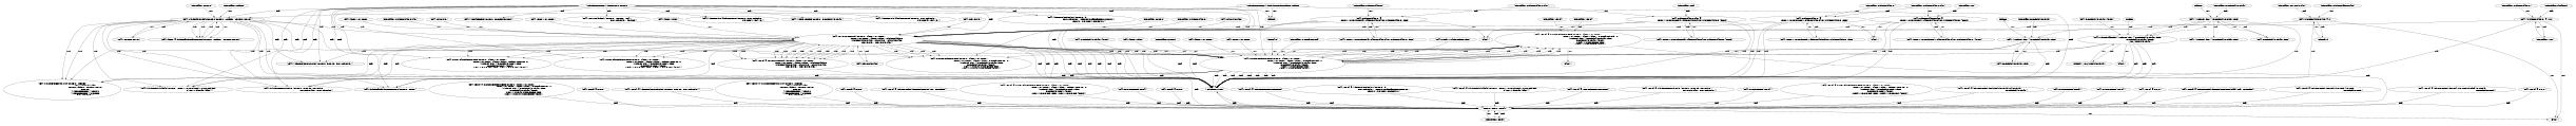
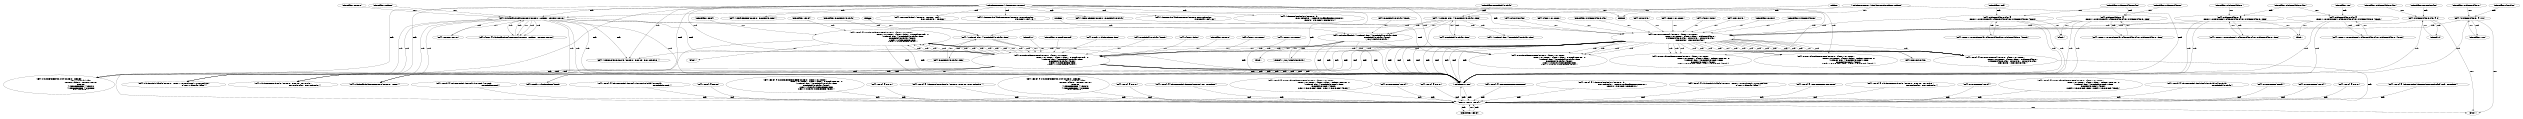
  digraph {
    fontname="DejaVu Sans Mono"
    node [fontname="DejaVu Sans Mono"]
    edge [fontname="DejaVu Sans Mono"]
    n1 [label="(Call,retval = cms_signeddata_create(context, plgctx->cryptoctx,\n                                           reqctx->cryptoctx, plgctx->idctx, CMS_SIGN_DRAFT9, 1,\n                                           (unsigned char *)encoded_dhkey_info->data,\n                                           encoded_dhkey_info->length,\n                                           &rep9->u.dhSignedData.data,\n                                           &rep9->u.dhSignedData.length))"]
    n2 [label="(Call,cms_signeddata_create(context, plgctx->cryptoctx,\n                                           reqctx->cryptoctx, plgctx->idctx, CMS_SIGN_DRAFT9, 1,\n                                           (unsigned char *)encoded_dhkey_info->data,\n                                           encoded_dhkey_info->length,\n                                           &rep9->u.dhSignedData.data,\n                                           &rep9->u.dhSignedData.length))"]
    n3 [label="(Return,return retval;)"]
    n4 [label="(Block,)"]
    n5 [label="(MethodReturn,RET)"]
+   n6 [label="(Call,&rep9->u.dhSignedData.length)"]
    n7 [label="(Call,pkinit_octetstring2key(context, enctype, server_key,\n                                            server_key_len, encrypting_key))"]
    n8 [label="(Call,pkinit_fini_kdc_req_context(context, reqctx))"]
    n9 [label="(Call,pkinit_alg_agility_kdf(context, &secret,\n                                            rep->u.dh_Info.kdfID,\n                                            request->client, request->server,\n                                            enctype,\n                                            (krb5_octet_data *)req_pkt,\n                                            (krb5_octet_data *)out_data,\n                                            encrypting_key))"]
    n10 [label="(Call,pkinit_pick_kdf_alg(context, reqctx->rcv_auth_pack->supportedKDFs,\n                                         &(rep->u.dh_Info.kdfID)))"]
    n11 [label="(Block,)"]
    n12 [label="(Identifier,retval)"]
    n13 [label="(Call,pkinit_find_realm_context(context, moddata, request->server))"]
    n14 [label="(Call,server_process_dh(context, plgctx->cryptoctx,\n                                   reqctx->cryptoctx, plgctx->idctx, subjectPublicKey,\n                                   subjectPublicKey_len, &dh_pubkey, &dh_pubkey_len,\n                                   &server_key, &server_key_len))"]
    n15 [label="(Call,krb5_c_make_random_key(context, enctype, encrypting_key))"]
    n16 [label="(Call,request->server)"]
    n17 [label="(Call,cms_signeddata_create(context, plgctx->cryptoctx,\n                                           reqctx->cryptoctx, plgctx->idctx, CMS_SIGN_SERVER, 1,\n                                           (unsigned char *)encoded_dhkey_info->data,\n                                           encoded_dhkey_info->length,\n                                           &rep->u.dh_Info.dhSignedData.data,\n                                           &rep->u.dh_Info.dhSignedData.length))"]
    n18 [label="(Call,plgctx = pkinit_find_realm_context(context, moddata, request->server))"]
    n19 [label="(Call,cms_envelopeddata_create(context, plgctx->cryptoctx,\n                                              reqctx->cryptoctx, plgctx->idctx, padata->pa_type, 1,\n                                              (unsigned char *)encoded_key_pack->data,\n                                              encoded_key_pack->length,\n                                              &rep->u.encKeyPack.data, &rep->u.encKeyPack.length))"]
    n20 [label="(Call,cms_envelopeddata_create(context, plgctx->cryptoctx,\n                                              reqctx->cryptoctx, plgctx->idctx, padata->pa_type, 1,\n                                              (unsigned char *)encoded_key_pack->data,\n                                              encoded_key_pack->length,\n                                              &rep9->u.encKeyPack.data, &rep9->u.encKeyPack.length))"]
    n21 [label="(Call,&server_key_len)"]
    n22 [label="(Call,retval = server_process_dh(context, plgctx->cryptoctx,\n                                   reqctx->cryptoctx, plgctx->idctx, subjectPublicKey,\n                                   subjectPublicKey_len, &dh_pubkey, &dh_pubkey_len,\n                                   &server_key, &server_key_len))"]
    n23 [label="(MethodParameterIn,krb5_context context)"]
    n24 [label="(Call,krb5_free_data(context, encoded_key_pack))"]
    n25 [label="(Call,return_pkinit_kx(context, request, reply,\n                                encrypting_key, send_pa))"]
    n26 [label="(Call,krb5_copy_keyblock_contents(context, encrypting_key,\n                                        &key_pack->replyKey))"]
    n27 [label="(Call,krb5_type_data(context, encoded_dhkey_info))"]
    n28 [label="(Call,krb5_copy_keyblock_contents(context, encrypting_key,\n                                            &key_pack9->replyKey))"]
    n29 [label="(Call,krb5_c_make_checksum(context, 0,\n                                          encrypting_key, KRB5_KEYUSAGE_TGS_REQ_AUTH_CKSUM,\n                                          req_pkt, &key_pack->asChecksum))"]
    1000110
    n31 [label="(MethodParameterIn,krb5_kdcpreauth_moddata moddata)"]
    n32 [label="(Call,subjectPublicKey =\n            reqctx->rcv_auth_pack9->clientPublicValue->subjectPublicKey.data)"]
    n33 [label="(Call,reqctx->rcv_auth_pack9->clientPublicValue->subjectPublicKey.data)"]
    n34 [label="(Block,)"]
    n35 [label="(Call,*subjectPublicKey = NULL)"]
    n36 [label="(Identifier,NULL)"]
    n37 [label="(Call,subjectPublicKey =\n            reqctx->rcv_auth_pack->clientPublicValue->subjectPublicKey.data)"]
    n38 [label="(Block,)"]
    n39 [label="(Call,reqctx->rcv_auth_pack->clientPublicValue->subjectPublicKey.data)"]
    n40 [label="(Call,subjectPublicKey_len = 0)"]
    n41 [label="(Literal,0)"]
    n42 [label="(Call,subjectPublicKey_len =\n            reqctx->rcv_auth_pack->clientPublicValue->subjectPublicKey.length)"]
    n43 [label="(Call,reqctx->rcv_auth_pack->clientPublicValue->subjectPublicKey.length)"]
    n44 [label="(Call,subjectPublicKey_len =\n            reqctx->rcv_auth_pack9->clientPublicValue->subjectPublicKey.length)"]
    n45 [label="(Call,reqctx->rcv_auth_pack9->clientPublicValue->subjectPublicKey.length)"]
    n46 [label="(Call,(unsigned char *)encoded_dhkey_info->data)"]
    n47 [label="(Call,encoded_dhkey_info->data)"]
    n48 [label="(Call,(unsigned char *)encoded_dhkey_info->data)"]
    n49 [label="(Call,print_buffer_bin((unsigned char *)encoded_dhkey_info->data,\n                         encoded_dhkey_info->length,\n                         \"/tmp/kdc_dh_key_info\"))"]
    n50 [label="(Call,encoded_dhkey_info->data)"]
    n51 [label="(Call,(unsigned char *)encoded_dhkey_info->data)"]
    n52 [label="(Literal,\"/tmp/kdc_dh_key_info\")"]
    n53 [label="(Block,)"]
    n54 [label="(Identifier,context)"]
    n55 [label="(Call,retval = k5int_encode_krb5_pa_pk_as_rep_draft9(rep9, &out_data))"]
    n56 [label="(Call,retval = k5int_encode_krb5_reply_key_pack(key_pack,\n                                                      &encoded_key_pack))"]
    n57 [label="(Identifier,retval)"]
    n58 [label="(Call,retval = k5int_encode_krb5_reply_key_pack_draft9(key_pack9,\n                                                                 &encoded_key_pack))"]
    n59 [label="(Call,retval = ENOMEM)"]
    n60 [label="(Call,retval = cms_signeddata_create(context, plgctx->cryptoctx,\n                                           reqctx->cryptoctx, plgctx->idctx, CMS_SIGN_SERVER, 1,\n                                           (unsigned char *)encoded_dhkey_info->data,\n                                           encoded_dhkey_info->length,\n                                           &rep->u.dh_Info.dhSignedData.data,\n                                           &rep->u.dh_Info.dhSignedData.length))"]
    n61 [label="(Call,retval = ENOMEM)"]
    n62 [label="(Call,retval = krb5_c_make_random_key(context, enctype, encrypting_key))"]
    n63 [label="(Literal,1)"]
    n64 [label="(Identifier,subjectPublicKey_len)"]
    n65 [label="(Call,retval = pkinit_alg_agility_kdf(context, &secret,\n                                            rep->u.dh_Info.kdfID,\n                                            request->client, request->server,\n                                            enctype,\n                                            (krb5_octet_data *)req_pkt,\n                                            (krb5_octet_data *)out_data,\n                                            encrypting_key))"]
    n66 [label="(Identifier,moddata)"]
    n67 [label="(Call,retval = ENOMEM)"]
-   n68 [label="(Identifier,dh_client)"]
+   n68 [label="(Identifier,dh_pubkey)"]
    n69 [label="(Call,retval = k5int_encode_krb5_pa_pk_as_rep(rep, &out_data))"]
    n70 [label="(Call,retval = cms_envelopeddata_create(context, plgctx->cryptoctx,\n                                              reqctx->cryptoctx, plgctx->idctx, padata->pa_type, 1,\n                                              (unsigned char *)encoded_key_pack->data,\n                                              encoded_key_pack->length,\n                                              &rep->u.encKeyPack.data, &rep->u.encKeyPack.length))"]
    n71 [label="(Call,plgctx->cryptoctx)"]
    n72 [label="(Identifier,CMS_SIGN_DRAFT9)"]
    n73 [label="(Call,error_message(retval))"]
    n74 [label="(Call,encoded_dhkey_info->length)"]
    n75 [label="(Identifier,rep)"]
    n76 [label="(Identifier,subjectPublicKey_len)"]
    n77 [label="(Call,retval = ENOMEM)"]
    n78 [label="(Identifier,rep9)"]
    n79 [label="(Call,&rep9->u.dhSignedData.data)"]
    n80 [label="(Identifier,server_key_len)"]
    n81 [label="(Call,encoded_dhkey_info->length)"]
    n82 [label="(Call,&dh_pubkey)"]
    n83 [label="(Call,reqctx->cryptoctx)"]
    n84 [label="(Call,retval = KRB5KDC_ERR_PREAUTH_FAILED)"]
    n85 [label="(Call,plgctx->idctx)"]
    n86 [label="(Call,plgctx->idctx)"]
    n87 [label="(Call,retval = krb5_c_make_checksum(context, 0,\n                                          encrypting_key, KRB5_KEYUSAGE_TGS_REQ_AUTH_CKSUM,\n                                          req_pkt, &key_pack->asChecksum))"]
    n88 [label="(Call,retval = pkinit_pick_kdf_alg(context, reqctx->rcv_auth_pack->supportedKDFs,\n                                         &(rep->u.dh_Info.kdfID)))"]
    n89 [label="(Identifier,encoded_dhkey_info)"]
    n90 [label="(Identifier,context)"]
    n91 [label="(Identifier,subjectPublicKey)"]
    n92 [label="(Identifier,retval)"]
    n93 [label="(Call,&server_key)"]
    n94 [label="(Call,retval = KRB5KDC_ERR_ETYPE_NOSUPP)"]
    n95 [label="(Call,retval = pkinit_octetstring2key(context, enctype, server_key,\n                                            server_key_len, encrypting_key))"]
    n96 [label="(Identifier,subjectPublicKey_len)"]
    n97 [label="(Identifier,context)"]
    n98 [label="(Identifier,subjectPublicKey)"]
    n99 [label="(Call,error_message(retval))"]
    n100 [label="(Call,retval = cms_envelopeddata_create(context, plgctx->cryptoctx,\n                                              reqctx->cryptoctx, plgctx->idctx, padata->pa_type, 1,\n                                              (unsigned char *)encoded_key_pack->data,\n                                              encoded_key_pack->length,\n                                              &rep9->u.encKeyPack.data, &rep9->u.encKeyPack.length))"]
    n101 [label="(Identifier,subjectPublicKey_len)"]
    n102 [label="(Call,retval = k5int_encode_krb5_kdc_dh_key_info(&dhkey_info,\n                                                   &encoded_dhkey_info))"]
    n103 [label="(Call,error_message(retval))"]
    n104 [label="(Identifier,subjectPublicKey)"]
    n105 [label="(Call,&dh_pubkey_len)"]
    n106 [label="(Call,error_message(retval))"]
    n107 [label="(Identifier,encoded_dhkey_info)"]
    n108 [label="(Call,plgctx->cryptoctx)"]
    n109 [label="(Identifier,subjectPublicKey)"]
    n110 [label="(Call,retval = ENOMEM)"]
    n111 [label="(Call,reqctx->cryptoctx)"]
    1000662
    1000578
    n114 [label=1040588]
    n1 -> n2 [label="CFG: "]
    n1 -> n3 [label="DDG: "]
    n1 -> n4 [label="AST: "]
    n1 -> n5 [label="DDG: "]
    n1 -> n5 [label="DDG: "]
    n2 -> n1 [label="AST: "]
    n2 -> n1 [label="DDG: "]
    n2 -> n1 [label="DDG: "]
    n2 -> n1 [label="DDG: "]
    n2 -> n1 [label="DDG: "]
    n2 -> n1 [label="DDG: "]
    n2 -> n1 [label="DDG: "]
    n2 -> n1 [label="DDG: "]
    n2 -> n1 [label="DDG: "]
    n2 -> n1 [label="DDG: "]
    n2 -> n1 [label="DDG: "]
    n2 -> n5 [label="DDG: "]
    n2 -> n5 [label="DDG: "]
    n2 -> n5 [label="DDG: "]
    n2 -> n5 [label="DDG: "]
    n2 -> n5 [label="DDG: "]
    n2 -> n5 [label="DDG: "]
    n2 -> n5 [label="DDG: "]
    n2 -> n5 [label="DDG: "]
+   n2 -> n6 [label="CFG: "]
    n2 -> n7 [label="DDG: "]
    n2 -> n8 [label="DDG: "]
    n2 -> n9 [label="DDG: "]
    n2 -> n10 [label="DDG: "]
    n3 -> n5 [label="DDG: "]
    n3 -> n11 [label="AST: "]
    n3 -> n12 [label="CFG: "]
    n5 -> n3 [label="CFG: "]
+   n6 -> n2 [label="AST: "]
    n12 -> n3 [label="AST: "]
    n12 -> n3 [label="DDG: "]
    n13 -> n2 [label="DDG: "]
    n13 -> n5 [label="DDG: "]
    n13 -> n5 [label="DDG: "]
    n13 -> n5 [label="DDG: "]
    n13 -> n7 [label="DDG: "]
    n13 -> n8 [label="DDG: "]
    n13 -> n9 [label="DDG: "]
    n13 -> n9 [label="DDG: "]
    n13 -> n10 [label="DDG: "]
    n13 -> n14 [label="DDG: "]
    n13 -> n15 [label="DDG: "]
    n13 -> n16 [label="CFG: "]
    n13 -> n17 [label="DDG: "]
    n13 -> n18 [label="AST: "]
    n13 -> n18 [label="DDG: "]
    n13 -> n18 [label="DDG: "]
    n13 -> n18 [label="DDG: "]
    n14 -> n2 [label="DDG: "]
    n14 -> n2 [label="DDG: "]
    n14 -> n2 [label="DDG: "]
    n14 -> n2 [label="DDG: "]
    n14 -> n5 [label="DDG: "]
    n14 -> n5 [label="DDG: "]
    n14 -> n5 [label="DDG: "]
    n14 -> n5 [label="DDG: "]
    n14 -> n5 [label="DDG: "]
    n14 -> n5 [label="DDG: "]
    n14 -> n5 [label="DDG: "]
    n14 -> n5 [label="DDG: "]
    n14 -> n5 [label="DDG: "]
    n14 -> n7 [label="DDG: "]
    n14 -> n8 [label="DDG: "]
    n14 -> n9 [label="DDG: "]
    n14 -> n10 [label="DDG: "]
    n14 -> n15 [label="DDG: "]
    n14 -> n17 [label="DDG: "]
    n14 -> n17 [label="DDG: "]
    n14 -> n17 [label="DDG: "]
    n14 -> n17 [label="DDG: "]
    n14 -> n19 [label="DDG: "]
    n14 -> n19 [label="DDG: "]
    n14 -> n19 [label="DDG: "]
    n14 -> n20 [label="DDG: "]
    n14 -> n20 [label="DDG: "]
    n14 -> n20 [label="DDG: "]
    n14 -> n21 [label="CFG: "]
    n14 -> n22 [label="AST: "]
    n14 -> n22 [label="DDG: "]
    n14 -> n22 [label="DDG: "]
    n14 -> n22 [label="DDG: "]
    n14 -> n22 [label="DDG: "]
    n14 -> n22 [label="DDG: "]
    n14 -> n22 [label="DDG: "]
    n14 -> n22 [label="DDG: "]
    n14 -> n22 [label="DDG: "]
    n14 -> n22 [label="DDG: "]
    n14 -> n22 [label="DDG: "]
    n16 -> n13 [label="AST: "]
    n18 -> n13 [label="CFG: "]
    n21 -> n14 [label="AST: "]
    n22 -> n3 [label="DDG: "]
    n22 -> n14 [label="CFG: "]
    n23 -> n2 [label="DDG: "]
    n23 -> n5 [label="DDG: "]
    n23 -> n7 [label="DDG: "]
    n23 -> n8 [label="DDG: "]
    n23 -> n9 [label="DDG: "]
    n23 -> n10 [label="DDG: "]
    n23 -> n13 [label="DDG: "]
    n23 -> n14 [label="DDG: "]
    n23 -> n15 [label="DDG: "]
    n23 -> n17 [label="DDG: "]
    n23 -> n19 [label="DDG: "]
    n23 -> n20 [label="DDG: "]
    n23 -> n24 [label="DDG: "]
    n23 -> n25 [label="DDG: "]
    n23 -> n26 [label="DDG: "]
    n23 -> n27 [label="DDG: "]
    n23 -> n28 [label="DDG: "]
    n23 -> n29 [label="DDG: "]
    n23 -> 1000110 [label="AST: "]
    n31 -> n5 [label="DDG: "]
    n31 -> n13 [label="DDG: "]
    n31 -> 1000110 [label="AST: "]
    n32 -> n5 [label="DDG: "]
    n32 -> n5 [label="DDG: "]
    n32 -> n14 [label="DDG: "]
    n32 -> n33 [label="CFG: "]
    n32 -> n34 [label="AST: "]
    n33 -> n32 [label="AST: "]
    n35 -> n5 [label="DDG: "]
    n35 -> n11 [label="AST: "]
    n35 -> n14 [label="DDG: "]
    n35 -> n36 [label="CFG: "]
    n36 -> n35 [label="AST: "]
    n37 -> n5 [label="DDG: "]
    n37 -> n5 [label="DDG: "]
    n37 -> n14 [label="DDG: "]
    n37 -> n38 [label="AST: "]
    n37 -> n39 [label="CFG: "]
    n39 -> n37 [label="AST: "]
    n40 -> n5 [label="DDG: "]
    n40 -> n11 [label="AST: "]
    n40 -> n14 [label="DDG: "]
    n40 -> n41 [label="CFG: "]
    n41 -> n40 [label="AST: "]
    n42 -> n5 [label="DDG: "]
    n42 -> n5 [label="DDG: "]
    n42 -> n14 [label="DDG: "]
    n42 -> n38 [label="AST: "]
    n42 -> n43 [label="CFG: "]
    n43 -> n42 [label="AST: "]
    n44 -> n5 [label="DDG: "]
    n44 -> n5 [label="DDG: "]
    n44 -> n14 [label="DDG: "]
    n44 -> n34 [label="AST: "]
    n44 -> n45 [label="CFG: "]
    n45 -> n44 [label="AST: "]
    n46 -> n2 [label="AST: "]
    n46 -> n2 [label="DDG: "]
    n46 -> n5 [label="DDG: "]
    n46 -> n47 [label="CFG: "]
    n47 -> n46 [label="AST: "]
    n48 -> n5 [label="DDG: "]
    n48 -> n46 [label="DDG: "]
    n48 -> n49 [label="AST: "]
    n48 -> n49 [label="DDG: "]
    n48 -> n50 [label="CFG: "]
    n48 -> n51 [label="DDG: "]
    n49 -> n2 [label="DDG: "]
    n49 -> n5 [label="DDG: "]
    n49 -> n5 [label="DDG: "]
    n49 -> n5 [label="DDG: "]
    n49 -> n17 [label="DDG: "]
    n49 -> n52 [label="CFG: "]
    n49 -> n53 [label="AST: "]
    n50 -> n48 [label="AST: "]
    n52 -> n49 [label="AST: "]
    n54 -> n13 [label="AST: "]
    n55 -> n3 [label="DDG: "]
    n56 -> n3 [label="DDG: "]
    n57 -> n1 [label="CFG: "]
    n58 -> n3 [label="DDG: "]
    n59 -> n3 [label="DDG: "]
    n60 -> n3 [label="DDG: "]
    n61 -> n3 [label="DDG: "]
    n62 -> n3 [label="DDG: "]
    n63 -> n2 [label="AST: "]
    n64 -> n37 [label="CFG: "]
    n64 -> n42 [label="AST: "]
    n65 -> n3 [label="DDG: "]
    n66 -> n13 [label="AST: "]
    n67 -> n3 [label="DDG: "]
    n68 -> n35 [label="CFG: "]
    n69 -> n3 [label="DDG: "]
    n70 -> n3 [label="DDG: "]
    n71 -> n14 [label="AST: "]
    n72 -> n2 [label="AST: "]
    n73 -> n3 [label="DDG: "]
    n74 -> n49 [label="AST: "]
    n75 -> n42 [label="CFG: "]
    n76 -> n14 [label="AST: "]
    n77 -> n3 [label="DDG: "]
    n78 -> n44 [label="CFG: "]
    n79 -> n2 [label="AST: "]
    n80 -> n40 [label="CFG: "]
    n81 -> n2 [label="AST: "]
    n82 -> n14 [label="AST: "]
    n83 -> n14 [label="AST: "]
    n84 -> n3 [label="DDG: "]
    n85 -> n14 [label="AST: "]
    n86 -> n2 [label="AST: "]
    n87 -> n3 [label="DDG: "]
    n88 -> n3 [label="DDG: "]
    n89 -> n46 [label="CFG: "]
    n90 -> n2 [label="AST: "]
    n91 -> n37 [label="AST: "]
    n92 -> n1 [label="AST: "]
    n93 -> n14 [label="AST: "]
    n94 -> n3 [label="DDG: "]
    n95 -> n3 [label="DDG: "]
    n96 -> n40 [label="AST: "]
    n97 -> n14 [label="AST: "]
    n98 -> n14 [label="AST: "]
    n99 -> n3 [label="DDG: "]
    n100 -> n3 [label="DDG: "]
    n101 -> n32 [label="CFG: "]
    n101 -> n44 [label="AST: "]
    n102 -> n3 [label="DDG: "]
    n103 -> n3 [label="DDG: "]
    n104 -> n32 [label="AST: "]
    n105 -> n14 [label="AST: "]
    n106 -> n3 [label="DDG: "]
    n107 -> n48 [label="CFG: "]
    n108 -> n2 [label="AST: "]
    n109 -> n35 [label="AST: "]
    n110 -> n3 [label="DDG: "]
    n111 -> n2 [label="AST: "]
    1000662 -> n46 [label="AST: "]
    1000578 -> n48 [label="AST: "]
    n114 -> n49 [label="CFG: "]
  }
